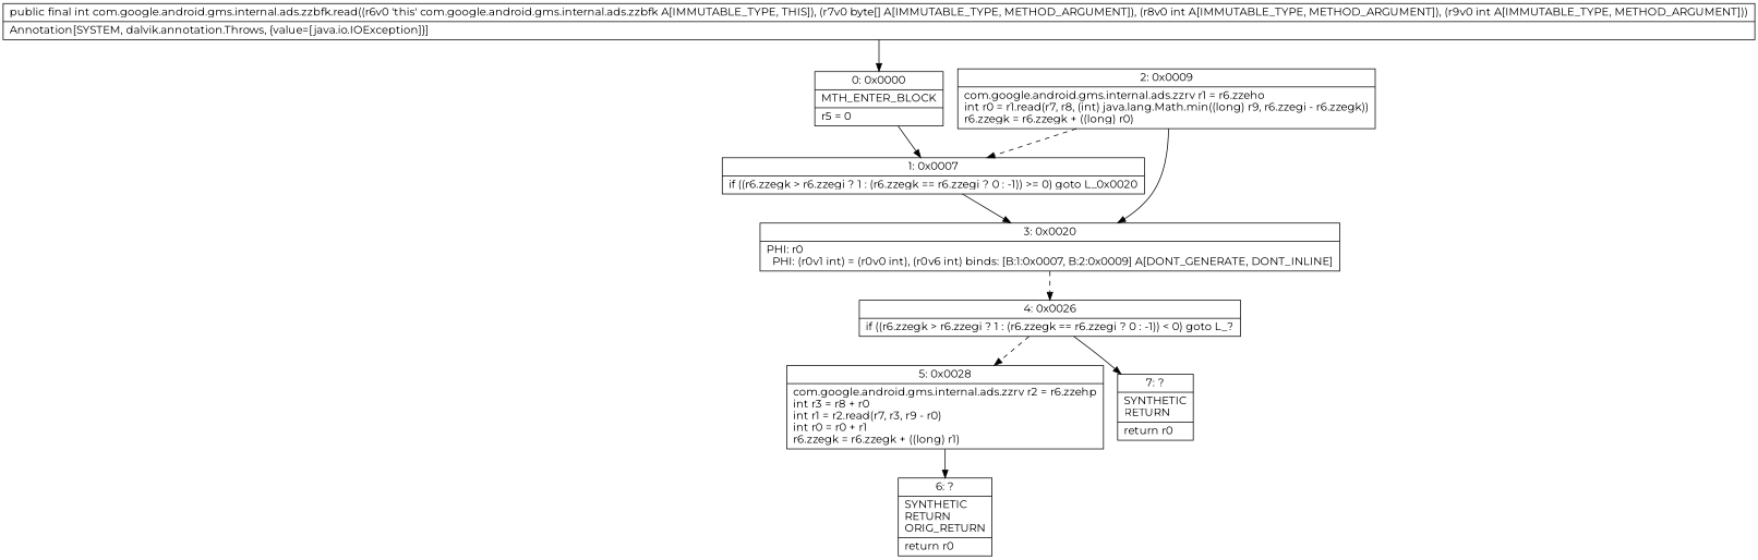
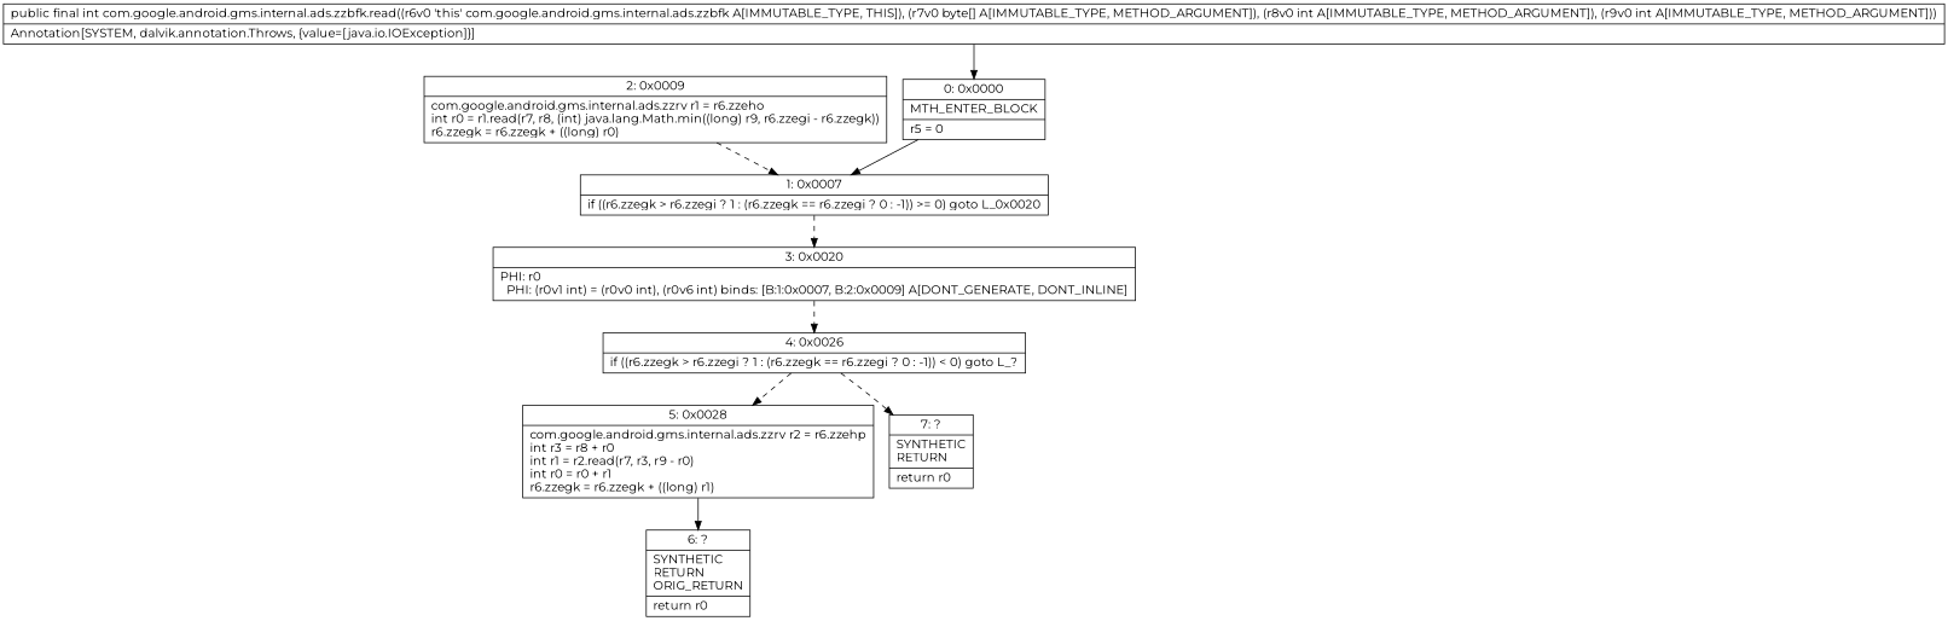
  digraph {
    fontname=Montserrat
    node [fontname=Montserrat shape=record]
    edge [fontname=Montserrat]
    n1 [label="{0\:\ 0x0000|MTH_ENTER_BLOCK\l|r5 = 0\l}"]
    n2 [label="{1\:\ 0x0007|if ((r6.zzegk \> r6.zzegi ? 1 : (r6.zzegk == r6.zzegi ? 0 : \-1)) \>= 0) goto L_0x0020\l}"]
    n3 [label="{3\:\ 0x0020|PHI: r0 \l  PHI: (r0v1 int) = (r0v0 int), (r0v6 int) binds: [B:1:0x0007, B:2:0x0009] A[DONT_GENERATE, DONT_INLINE]\l}"]
    n4 [label="{2\:\ 0x0009|com.google.android.gms.internal.ads.zzrv r1 = r6.zzeho\lint r0 = r1.read(r7, r8, (int) java.lang.Math.min((long) r9, r6.zzegi \- r6.zzegk))\lr6.zzegk = r6.zzegk + ((long) r0)\l}"]
    n5 [label="{4\:\ 0x0026|if ((r6.zzegk \> r6.zzegi ? 1 : (r6.zzegk == r6.zzegi ? 0 : \-1)) \< 0) goto L_?\l}"]
    n6 [label="{5\:\ 0x0028|com.google.android.gms.internal.ads.zzrv r2 = r6.zzehp\lint r3 = r8 + r0\lint r1 = r2.read(r7, r3, r9 \- r0)\lint r0 = r0 + r1\lr6.zzegk = r6.zzegk + ((long) r1)\l}"]
    n7 [label="{7\:\ ?|SYNTHETIC\lRETURN\l|return r0\l}"]
    n8 [label="{6\:\ ?|SYNTHETIC\lRETURN\lORIG_RETURN\l|return r0\l}"]
    n9 [label="{public final int com.google.android.gms.internal.ads.zzbfk.read((r6v0 'this' com.google.android.gms.internal.ads.zzbfk A[IMMUTABLE_TYPE, THIS]), (r7v0 byte[] A[IMMUTABLE_TYPE, METHOD_ARGUMENT]), (r8v0 int A[IMMUTABLE_TYPE, METHOD_ARGUMENT]), (r9v0 int A[IMMUTABLE_TYPE, METHOD_ARGUMENT]))  | Annotation[SYSTEM, dalvik.annotation.Throws, \{value=[java.io.IOException]\}]\l}"]
    n1 -> n2
-   n2 -> n3
+   n2 -> n3 [style=dashed]
    n3 -> n5 [style=dashed]
    n4 -> n2 [style=dashed]
-   n4 -> n3
    n5 -> n6 [style=dashed]
-   n5 -> n7
+   n5 -> n7 [style=dashed]
    n6 -> n8
    n9 -> n1
  }
